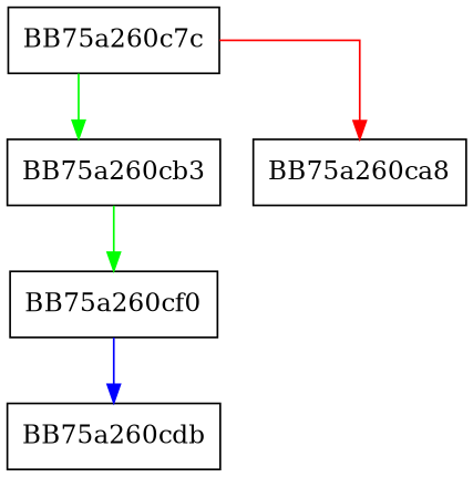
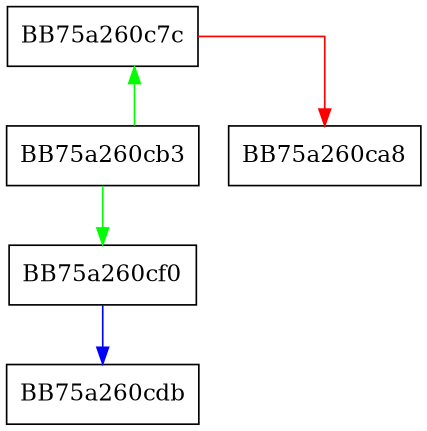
  digraph {
    splines=ortho
    node [shape=box]
    edge [color=green]
    BB75a260c7c
    BB75a260cb3
    BB75a260ca8
    BB75a260cf0
    BB75a260cdb
-   BB75a260c7c -> BB75a260cb3
+   BB75a260cb3 -> BB75a260c7c
    BB75a260c7c -> BB75a260ca8 [color=red]
    BB75a260cb3 -> BB75a260cf0
    BB75a260cf0 -> BB75a260cdb [color=blue]
  }
